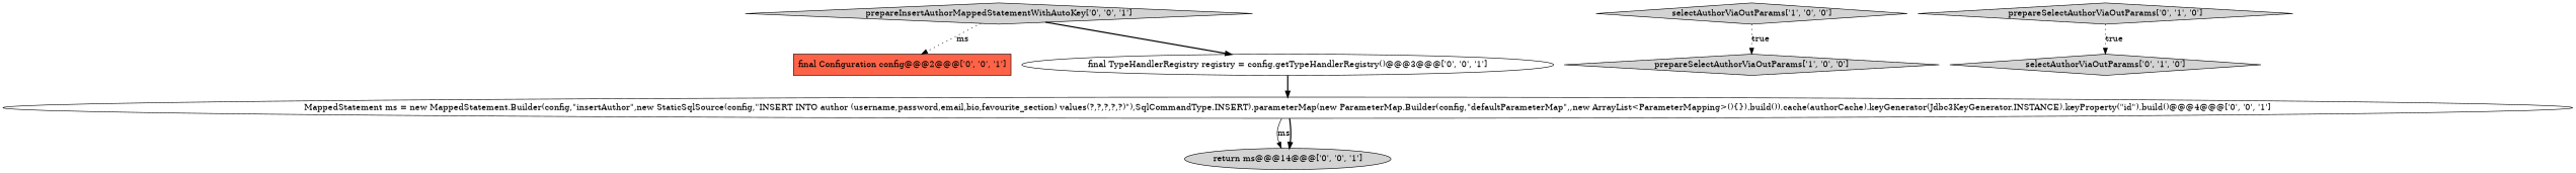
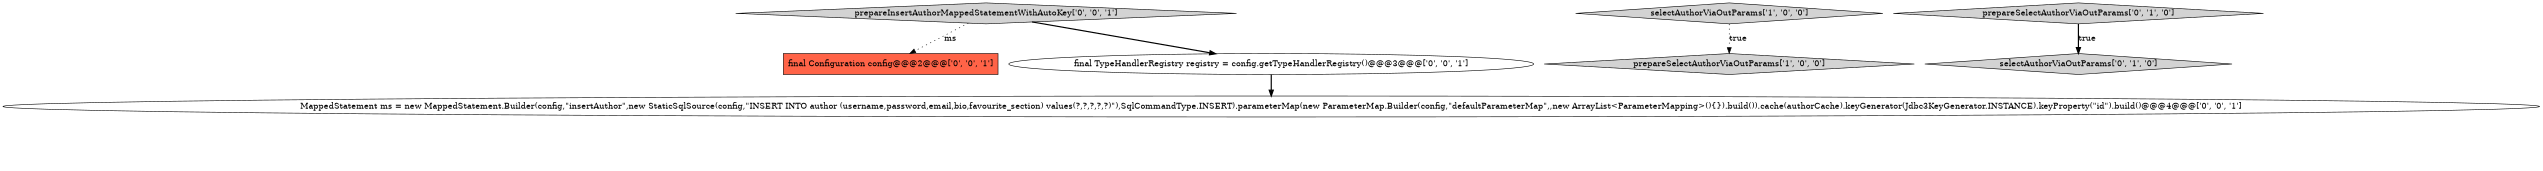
  digraph {
    node [fillcolor=lightgray shape=diamond style=filled]
    edge [style=dotted]
    n1 [label="prepareInsertAuthorMappedStatementWithAutoKey['0', '0', '1']"]
    n2 [fillcolor=tomato label="final Configuration config@@@2@@@['0', '0', '1']" shape=box]
    n3 [fillcolor=white label="final TypeHandlerRegistry registry = config.getTypeHandlerRegistry()@@@3@@@['0', '0', '1']" shape=ellipse]
    n4 [fillcolor=white label="MappedStatement ms = new MappedStatement.Builder(config,\"insertAuthor\",new StaticSqlSource(config,\"INSERT INTO author (username,password,email,bio,favourite_section) values(?,?,?,?,?)\"),SqlCommandType.INSERT).parameterMap(new ParameterMap.Builder(config,\"defaultParameterMap\",,new ArrayList<ParameterMapping>(){}).build()).cache(authorCache).keyGenerator(Jdbc3KeyGenerator.INSTANCE).keyProperty(\"id\").build()@@@4@@@['0', '0', '1']" shape=ellipse]
    n5 [label="prepareSelectAuthorViaOutParams['1', '0', '0']"]
    n6 [label="selectAuthorViaOutParams['1', '0', '0']"]
    n7 [label="selectAuthorViaOutParams['0', '1', '0']"]
-   n8 [label="return ms@@@14@@@['0', '0', '1']" shape=ellipse]
    n9 [label="prepareSelectAuthorViaOutParams['0', '1', '0']"]
    n1 -> n2 [label=ms]
    n1 -> n3 [style=bold]
    n3 -> n4 [style=bold]
-   n4 -> n8 [label=ms style=solid]
-   n4 -> n8 [style=bold]
    n6 -> n5 [label=true]
-   n9 -> n7 [label=true]
+   n9 -> n7 [label=true style=bold]
  }
